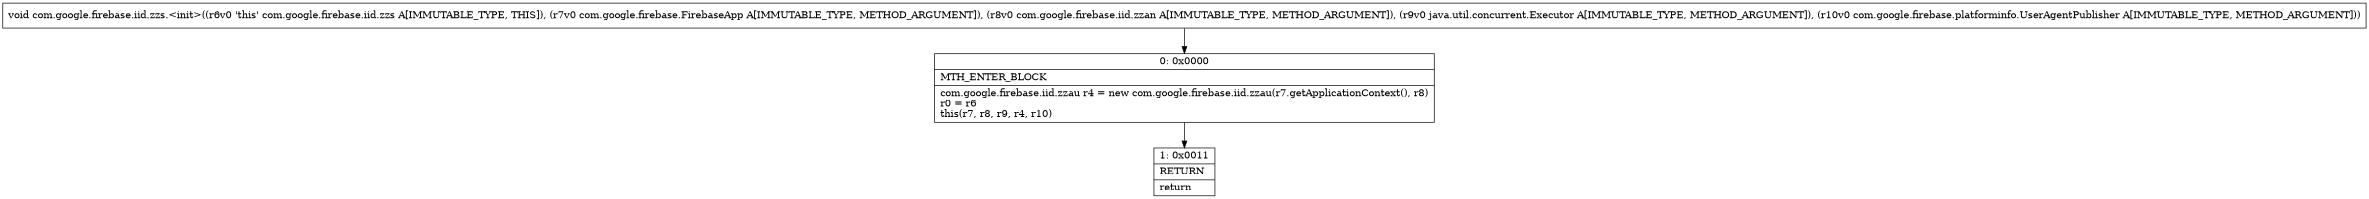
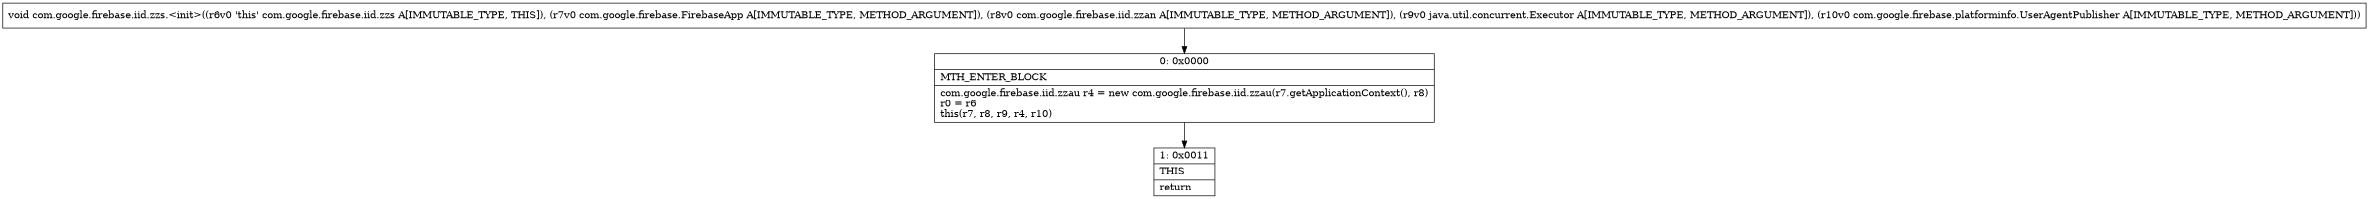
  digraph {
    node [shape=record]
    n1 [label="{0\:\ 0x0000|MTH_ENTER_BLOCK\l|com.google.firebase.iid.zzau r4 = new com.google.firebase.iid.zzau(r7.getApplicationContext(), r8)\lr0 = r6\lthis(r7, r8, r9, r4, r10)\l}"]
-   n2 [label="{1\:\ 0x0011|RETURN\l|return\l}"]
+   n2 [label="{1\:\ 0x0011|THIS\l|return\l}"]
    n3 [label="{void com.google.firebase.iid.zzs.\<init\>((r6v0 'this' com.google.firebase.iid.zzs A[IMMUTABLE_TYPE, THIS]), (r7v0 com.google.firebase.FirebaseApp A[IMMUTABLE_TYPE, METHOD_ARGUMENT]), (r8v0 com.google.firebase.iid.zzan A[IMMUTABLE_TYPE, METHOD_ARGUMENT]), (r9v0 java.util.concurrent.Executor A[IMMUTABLE_TYPE, METHOD_ARGUMENT]), (r10v0 com.google.firebase.platforminfo.UserAgentPublisher A[IMMUTABLE_TYPE, METHOD_ARGUMENT])) }"]
    n1 -> n2
    n3 -> n1
  }
